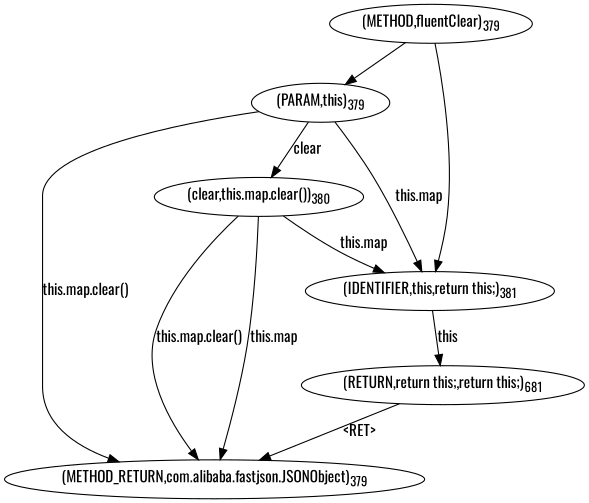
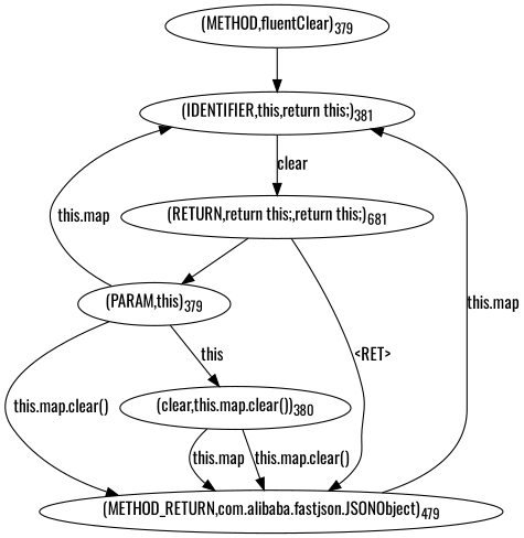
  digraph {
    fontname=Oswald
    node [fontname=Oswald]
    edge [fontname=Oswald]
    n1 [label=<(METHOD,fluentClear)<SUB>379</SUB>>]
    n2 [label=<(PARAM,this)<SUB>379</SUB>>]
    n3 [label=<(IDENTIFIER,this,return this;)<SUB>381</SUB>>]
-   n4 [label=<(METHOD_RETURN,com.alibaba.fastjson.JSONObject)<SUB>379</SUB>>]
+   n4 [label=<(METHOD_RETURN,com.alibaba.fastjson.JSONObject)<SUB>479</SUB>>]
    n5 [label=<(clear,this.map.clear())<SUB>380</SUB>>]
    n6 [label=<(RETURN,return this;,return this;)<SUB>681</SUB>>]
-   n1 -> n2
+   n6 -> n2
    n1 -> n3
    n2 -> n3 [label="this.map"]
    n2 -> n4 [label="this.map.clear()"]
-   n2 -> n5 [label=clear]
-   n3 -> n6 [label=this]
-   n5 -> n3 [label="this.map"]
+   n2 -> n5 [label=this]
+   n3 -> n6 [label=clear]
+   n4 -> n3 [label="this.map"]
    n5 -> n4 [label="this.map"]
    n5 -> n4 [label="this.map.clear()"]
    n6 -> n4 [label="&lt;RET&gt;"]
  }
